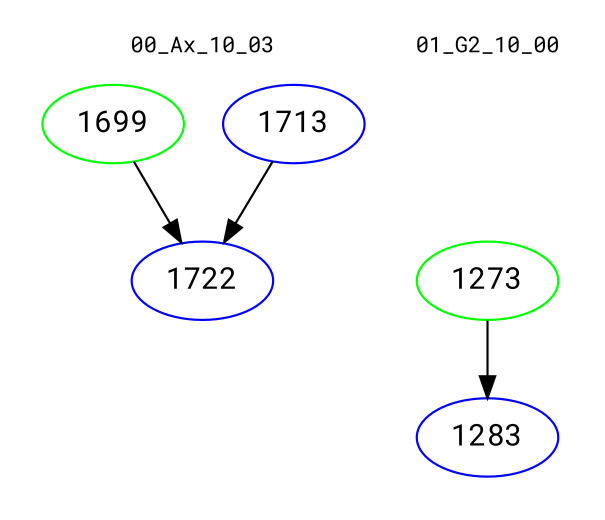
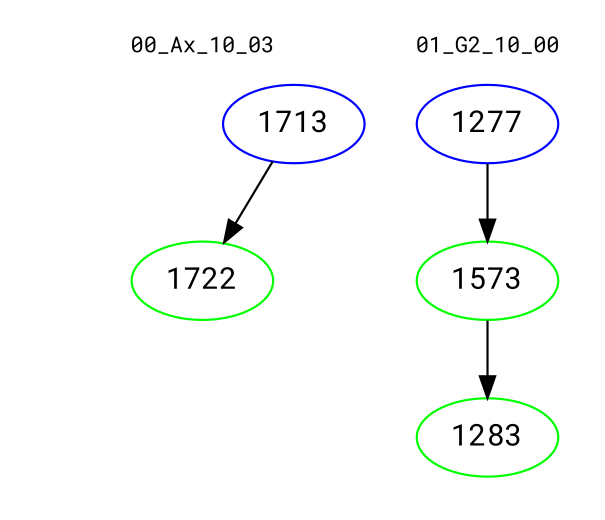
  digraph {
    fontname="Roboto Mono"
    node [color=blue fontname="Roboto Mono"]
    edge [color=black fontname="Roboto Mono"]
    n1 [label=1713]
-   n2 [color=green label=1699]
-   n3 [label=1722]
-   n5 [color=green label=1273]
-   n6 [label=1283]
+   n3 [color=green label=1722]
+   n4 [label=1277]
+   n5 [color=green label=1573]
+   n6 [color=green label=1283]
    subgraph cluster_1 {
      color=white
      fontsize=10
      label="00_Ax_10_03"
      n1
-     n2
      n3
    }
    subgraph cluster_2 {
      color=white
      fontsize=10
      label="01_G2_10_00"
+     n4
      n5
      n6
    }
    n1 -> n3
-   n2 -> n3
+   n4 -> n5
    n5 -> n6
  }
